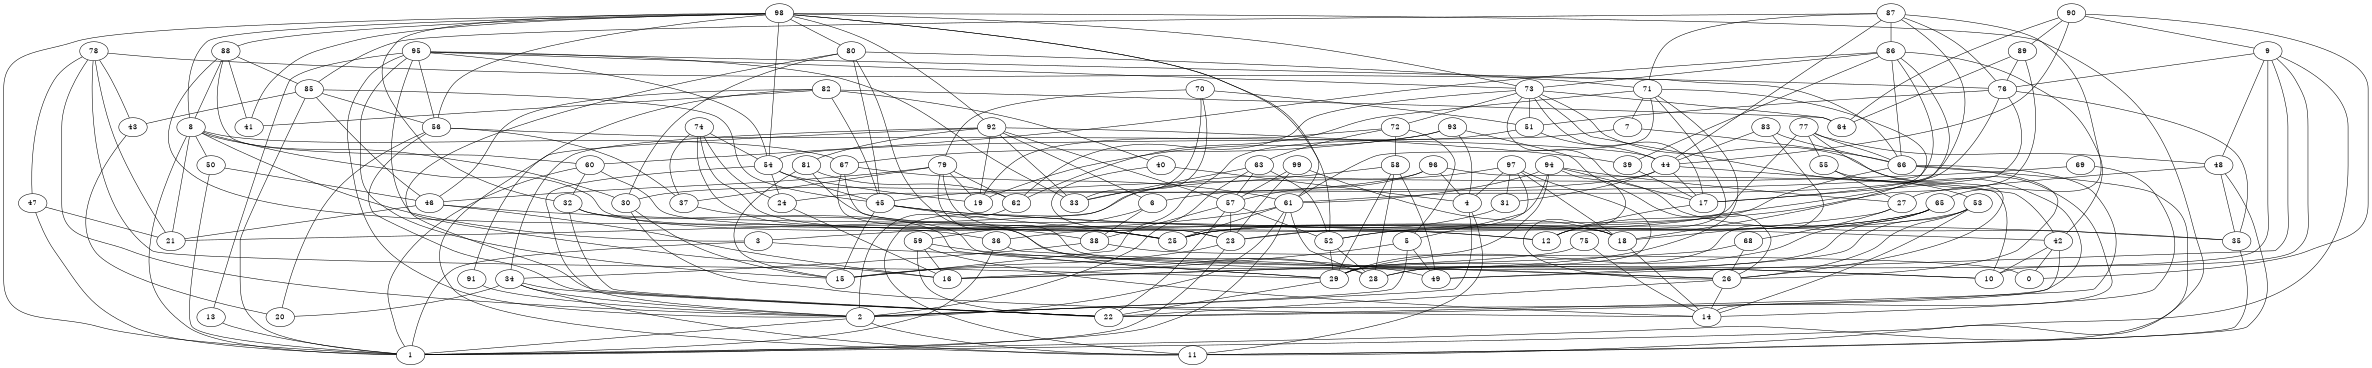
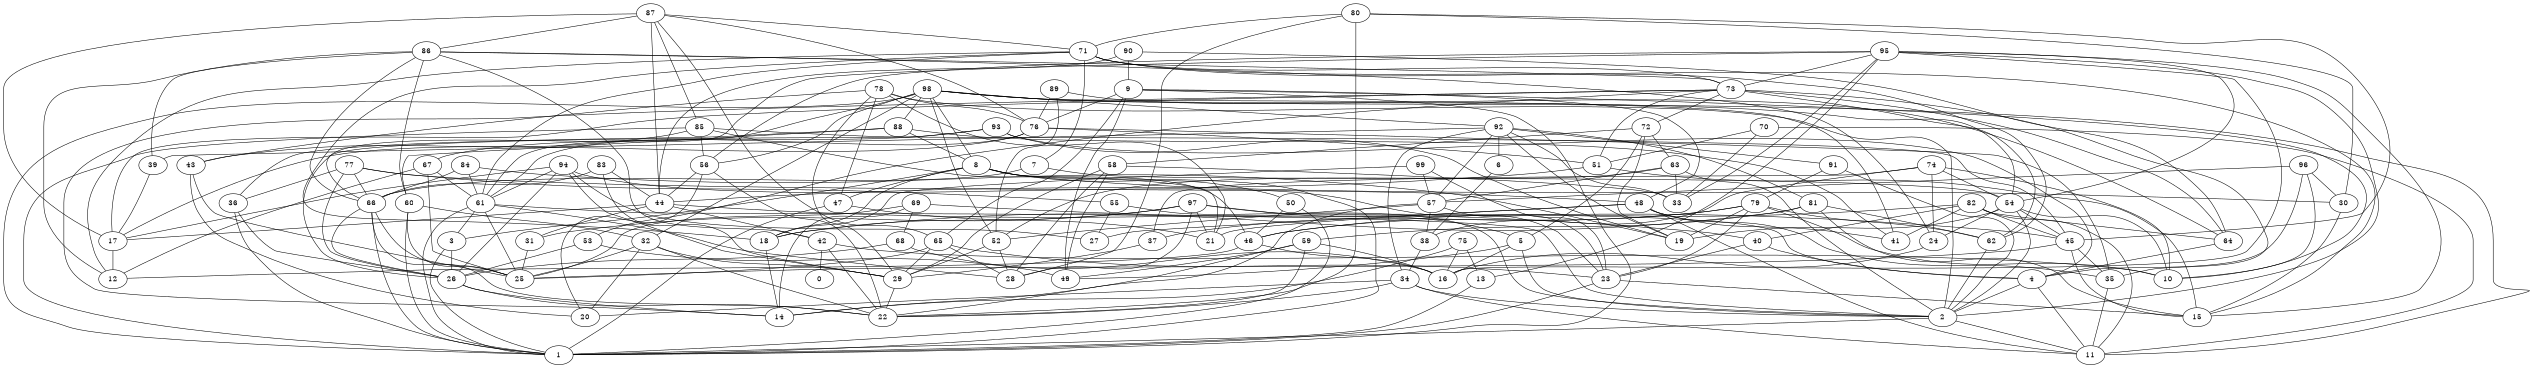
  digraph {
    edge [color=black dir=none]
    68
    26
    16
    14
    22
    18
    92
    6
    81
    19
    91
    39
    34
    57
    33
    59
    38
    15
    62
    2
    79
    17
    11
    20
    23
    52
    40
    4
    1
    97
    10
    31
    28
    5
    25
    49
    42
    0
    88
    41
    8
    60
    36
    85
    21
    30
    50
    67
    3
    32
    78
    76
    29
    47
    43
    61
    35
    51
    54
    45
    24
    46
    37
    89
    64
    9
    48
    27
    87
    86
    65
    71
    44
    66
    12
    73
    7
    56
    83
    58
+   84
    82
    80
    96
    63
    72
    94
    53
    90
    99
    93
    69
    95
    13
    98
    77
    55
    70
    74
    75
    subgraph sub_1 {
      68
      26
      16
      14
      22
      18
      92
      6
      81
      19
      91
      39
      34
      57
      33
      59
      38
      15
      62
      2
      79
      17
      11
      20
      23
      52
      40
      4
      1
      97
      10
      31
      28
      5
      25
      49
      42
      0
      88
      41
      8
      60
      36
      85
      21
      30
      50
      67
      3
      32
      78
      76
      29
      47
      43
      61
      35
      51
      54
      45
      24
      46
      37
      89
      64
      9
      48
      27
      87
      86
      65
      71
      44
      66
      12
      73
      7
      56
      83
      58
+     84
      82
      80
      96
      63
      72
      94
      53
      90
      99
      93
      69
      95
      13
      98
      77
      55
      70
      74
      75
    }
    68 -> 26
    68 -> 16
    26 -> 14
    26 -> 22
    18 -> 14
    92 -> 6
    92 -> 81
    92 -> 19
    92 -> 91
    92 -> 39
    92 -> 34
    92 -> 57
    92 -> 33
-   6 -> 59
+   81 -> 59
    6 -> 38
    81 -> 18
    81 -> 15
    81 -> 62
    91 -> 2
-   70 -> 79
+   91 -> 79
    39 -> 17
    34 -> 22
    34 -> 2
    34 -> 11
    34 -> 20
    57 -> 22
    57 -> 38
    57 -> 23
    57 -> 52
    59 -> 16
    59 -> 14
    59 -> 22
    59 -> 49
    38 -> 34
-   38 -> 0
    62 -> 2
    2 -> 11
    2 -> 1
    79 -> 19
    79 -> 62
    79 -> 23
    79 -> 10
    79 -> 46
    79 -> 37
    17 -> 12
    23 -> 15
    23 -> 1
    52 -> 28
    52 -> 29
    40 -> 23
    40 -> 4
    4 -> 2
    4 -> 11
    97 -> 18
    97 -> 4
    97 -> 31
    97 -> 28
    97 -> 5
    97 -> 21
    31 -> 25
    5 -> 16
    5 -> 2
    5 -> 49
    42 -> 22
    42 -> 10
    42 -> 0
    88 -> 41
    88 -> 8
    88 -> 60
    88 -> 36
-   88 -> 85
    8 -> 18
    8 -> 1
    8 -> 21
    8 -> 30
    8 -> 50
-   8 -> 67
+   8 -> 47
    8 -> 3
    60 -> 1
    60 -> 25
    60 -> 32
    36 -> 26
    36 -> 1
    85 -> 1
    85 -> 43
    85 -> 45
    85 -> 46
    85 -> 56
-   30 -> 14
    30 -> 15
    50 -> 1
    50 -> 46
    67 -> 25
    67 -> 61
    67 -> 12
    3 -> 26
    3 -> 1
    32 -> 22
+   32 -> 20
    32 -> 25
    32 -> 29
    78 -> 2
    78 -> 21
    78 -> 76
    78 -> 29
    78 -> 47
    78 -> 43
    76 -> 17
    76 -> 61
    76 -> 35
    76 -> 51
    29 -> 22
    47 -> 1
    47 -> 21
    43 -> 20
+   43 -> 25
    61 -> 2
    61 -> 1
    61 -> 28
    61 -> 25
    61 -> 3
    35 -> 11
    51 -> 15
    51 -> 44
    54 -> 19
    54 -> 2
+   54 -> 10
    54 -> 45
    54 -> 24
    45 -> 15
    45 -> 25
-   45 -> 42
    45 -> 35
    24 -> 16
    46 -> 16
    46 -> 12
    37 -> 29
    89 -> 52
    89 -> 76
    89 -> 64
+   64 -> 4
    9 -> 1
    9 -> 10
    9 -> 49
    9 -> 76
-   9 -> 29
+   9 -> 65
    9 -> 48
    48 -> 11
-   46 -> 21
+   48 -> 41
+   48 -> 21
    48 -> 35
    48 -> 27
-   27 -> 18
    87 -> 17
    87 -> 85
    87 -> 76
    87 -> 86
    87 -> 65
    87 -> 71
    87 -> 44
    86 -> 39
    86 -> 42
    86 -> 60
    86 -> 24
    86 -> 66
    86 -> 12
    86 -> 73
    65 -> 23
    65 -> 28
    65 -> 25
    65 -> 29
    71 -> 18
    71 -> 15
    71 -> 62
    71 -> 61
    71 -> 12
    71 -> 7
    44 -> 17
-   44 -> 6
+   44 -> 40
    44 -> 31
    44 -> 42
    66 -> 26
    66 -> 22
    66 -> 1
    66 -> 25
    73 -> 14
    73 -> 62
    73 -> 17
    73 -> 35
    73 -> 51
    73 -> 64
    73 -> 72
    73 -> 53
    7 -> 54
    7 -> 66
    56 -> 22
    56 -> 20
-   56 -> 37
    56 -> 44
    83 -> 29
    83 -> 44
    83 -> 66
    58 -> 33
    58 -> 28
    58 -> 49
    58 -> 29
+   84 -> 19
+   84 -> 61
+   84 -> 66
    82 -> 11
    82 -> 40
    82 -> 41
    82 -> 45
    82 -> 46
    82 -> 64
    80 -> 22
    80 -> 28
    80 -> 30
    80 -> 45
    80 -> 71
    96 -> 57
    96 -> 4
    96 -> 10
    96 -> 30
    63 -> 57
    63 -> 33
    63 -> 2
    63 -> 52
    72 -> 19
    72 -> 5
    72 -> 58
    72 -> 63
    94 -> 26
    94 -> 17
    94 -> 23
    94 -> 29
    94 -> 61
    94 -> 27
    53 -> 26
-   53 -> 14
-   53 -> 52
    53 -> 49
-   90 -> 0
-   90 -> 89
    90 -> 64
    90 -> 9
    90 -> 44
    99 -> 18
    99 -> 57
    99 -> 23
    93 -> 26
    93 -> 19
    93 -> 4
    93 -> 67
-   27 -> 68
+   69 -> 68
    69 -> 14
+   69 -> 25
    69 -> 45
    95 -> 16
    95 -> 33
    95 -> 15
    95 -> 2
    95 -> 54
    95 -> 66
    95 -> 73
    95 -> 56
    95 -> 13
    13 -> 1
    98 -> 92
    98 -> 11
    98 -> 52
    98 -> 1
    98 -> 88
    98 -> 41
    98 -> 8
    98 -> 32
    98 -> 61
    98 -> 54
-   98 -> 73
+   71 -> 73
    98 -> 56
-   98 -> 80
    77 -> 26
    77 -> 36
    77 -> 48
    77 -> 66
    77 -> 55
    55 -> 2
    55 -> 27
    70 -> 33
    70 -> 11
    70 -> 51
    74 -> 38
    74 -> 10
    74 -> 54
    74 -> 24
    74 -> 37
    75 -> 16
    75 -> 14
+   75 -> 13
  }
